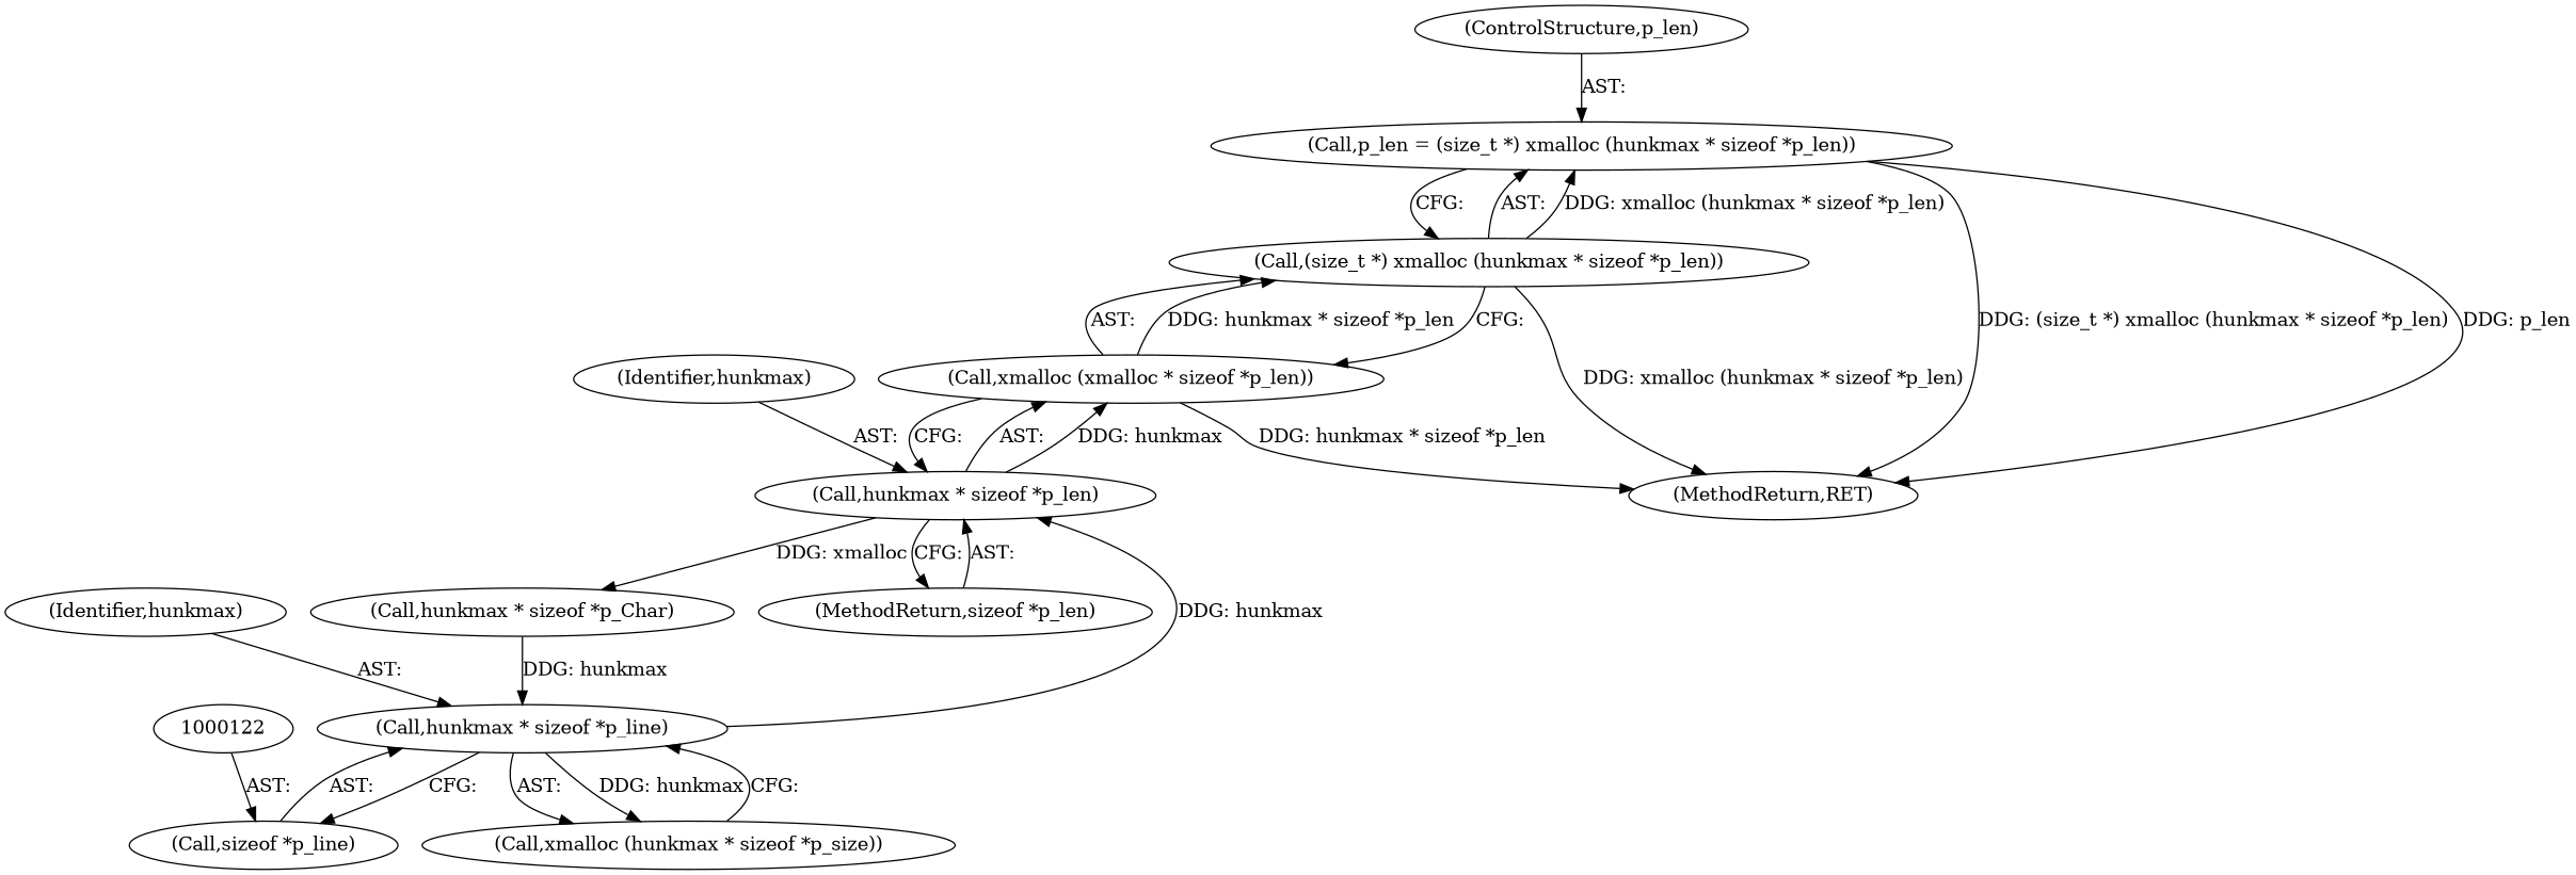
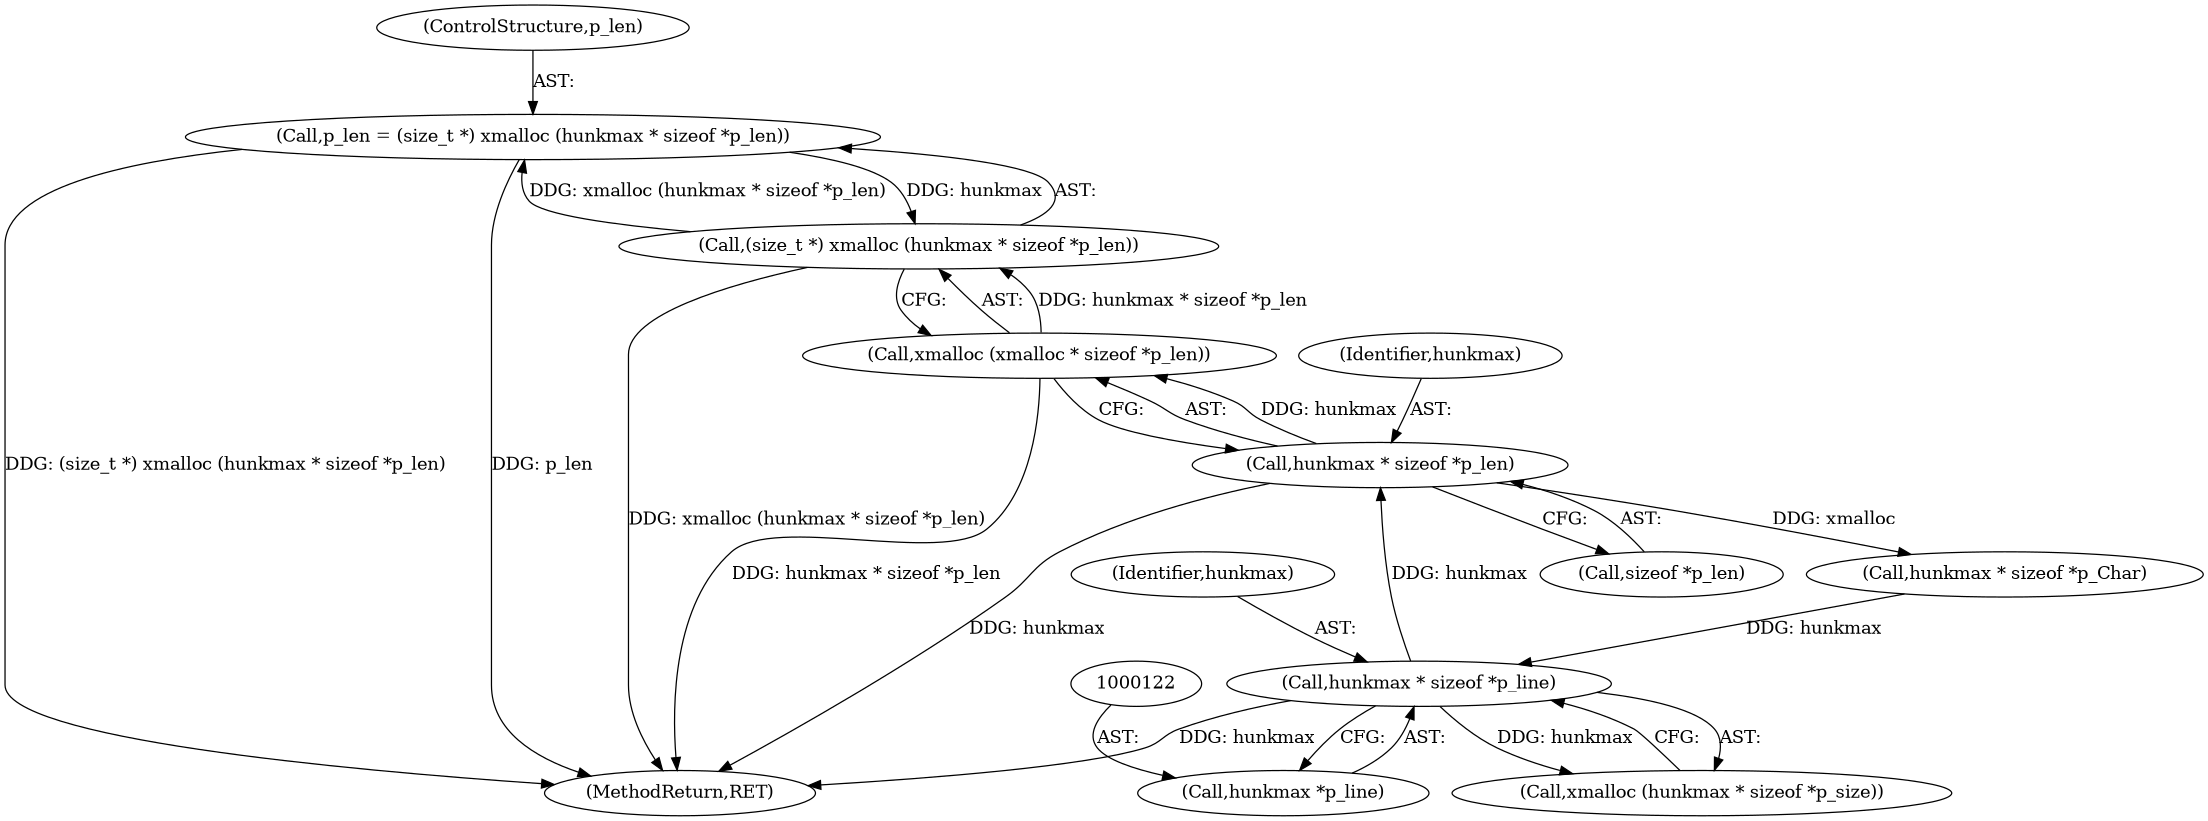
  digraph {
    n1 [label="(Call,p_len = (size_t *) xmalloc (hunkmax * sizeof *p_len))"]
    n2 [label="(Call,(size_t *) xmalloc (hunkmax * sizeof *p_len))"]
    n3 [label="(MethodReturn,RET)"]
    n4 [label="(Call,xmalloc (xmalloc * sizeof *p_len))"]
    n5 [label="(Call,hunkmax * sizeof *p_len)"]
    n6 [label="(Call,hunkmax * sizeof *p_Char)"]
-   n7 [label="(MethodReturn,sizeof *p_len)"]
+   n7 [label="(Call,sizeof *p_len)"]
    n8 [label="(Call,hunkmax * sizeof *p_line)"]
-   n9 [label="(Call,sizeof *p_line)"]
+   n9 [label="(Call,hunkmax *p_line)"]
    n10 [label="(Call,xmalloc (hunkmax * sizeof *p_size))"]
    n11 [label="(Identifier,hunkmax)"]
    n12 [label="(Identifier,hunkmax)"]
    n13 [label="(ControlStructure,p_len)"]
    1000122
-   n1 -> n2 [label="CFG: "]
+   n1 -> n2 [label="DDG: hunkmax"]
    n1 -> n3 [label="DDG: (size_t *) xmalloc (hunkmax * sizeof *p_len)"]
    n1 -> n3 [label="DDG: p_len"]
    n2 -> n1 [label="AST: "]
    n2 -> n1 [label="DDG: xmalloc (hunkmax * sizeof *p_len)"]
    n2 -> n3 [label="DDG: xmalloc (hunkmax * sizeof *p_len)"]
    n2 -> n4 [label="CFG: "]
    n4 -> n2 [label="AST: "]
    n4 -> n2 [label="DDG: hunkmax * sizeof *p_len"]
    n4 -> n3 [label="DDG: hunkmax * sizeof *p_len"]
    n4 -> n5 [label="CFG: "]
+   n5 -> n3 [label="DDG: hunkmax"]
    n5 -> n4 [label="AST: "]
    n5 -> n4 [label="DDG: hunkmax"]
    n5 -> n6 [label="DDG: xmalloc"]
    n5 -> n7 [label="CFG: "]
    n6 -> n8 [label="DDG: hunkmax"]
    n7 -> n5 [label="AST: "]
+   n8 -> n3 [label="DDG: hunkmax"]
    n8 -> n5 [label="DDG: hunkmax"]
    n8 -> n9 [label="CFG: "]
    n8 -> n10 [label="AST: "]
    n8 -> n10 [label="DDG: hunkmax"]
    n9 -> n8 [label="AST: "]
    n10 -> n8 [label="CFG: "]
    n11 -> n8 [label="AST: "]
    n12 -> n5 [label="AST: "]
    n13 -> n1 [label="AST: "]
    1000122 -> n9 [label="AST: "]
  }
